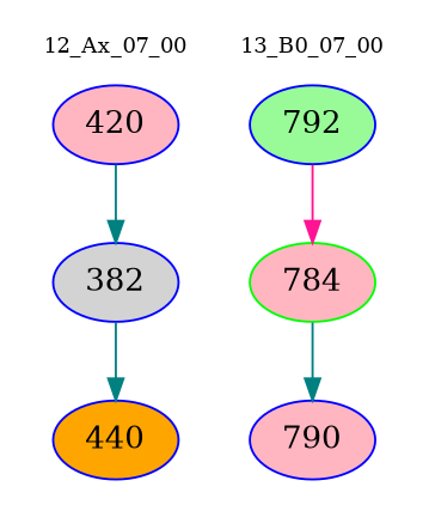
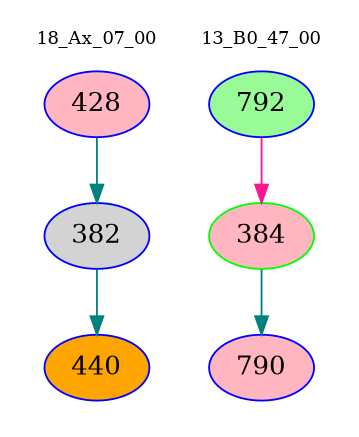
  digraph {
    node [color=blue fillcolor=lightpink style=filled]
    edge [color=teal]
-   n1 [label=420]
+   n1 [label=428]
    n2 [fillcolor=lightgrey label=382]
    n3 [fillcolor=orange label=440]
    n4 [fillcolor=palegreen label=792]
-   n5 [color=green label=784]
+   n5 [color=green label=384]
    n6 [label=790]
    subgraph cluster_1 {
      color=white
      fontsize=10
-     label="12_Ax_07_00"
+     label="18_Ax_07_00"
      n1
      n2
      n3
    }
    subgraph cluster_2 {
      color=white
      fontsize=10
-     label="13_B0_07_00"
+     label="13_B0_47_00"
      n4
      n5
      n6
    }
    n1 -> n2
    n2 -> n3
    n4 -> n5 [color=deeppink]
    n5 -> n6
  }
